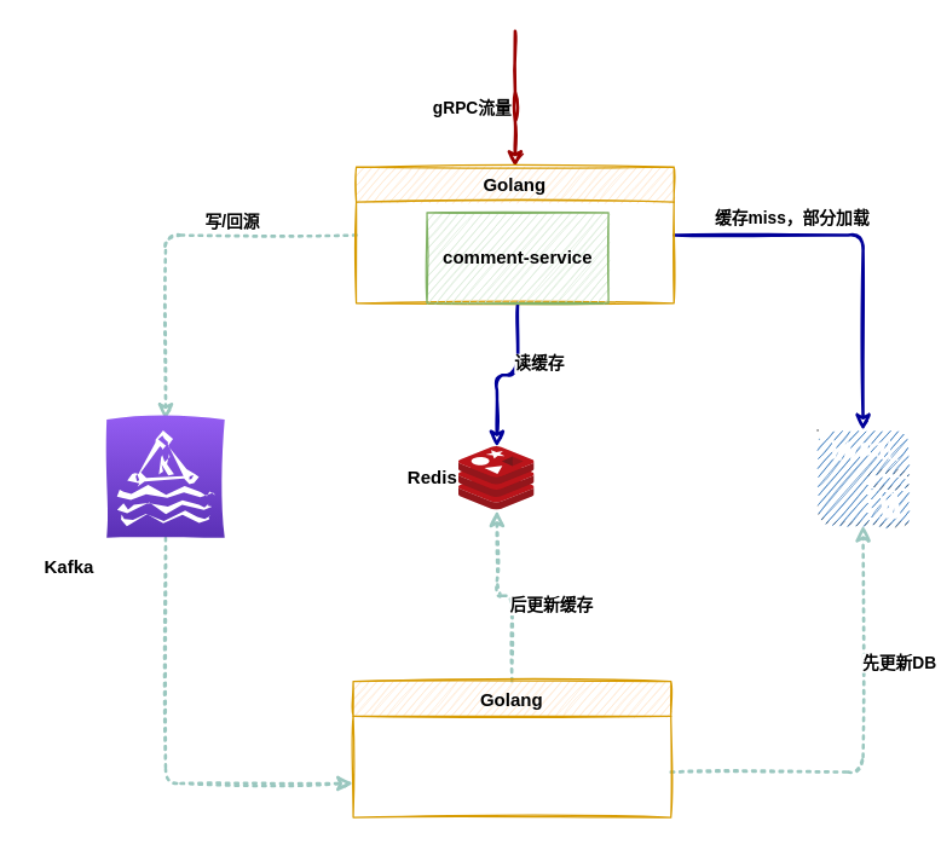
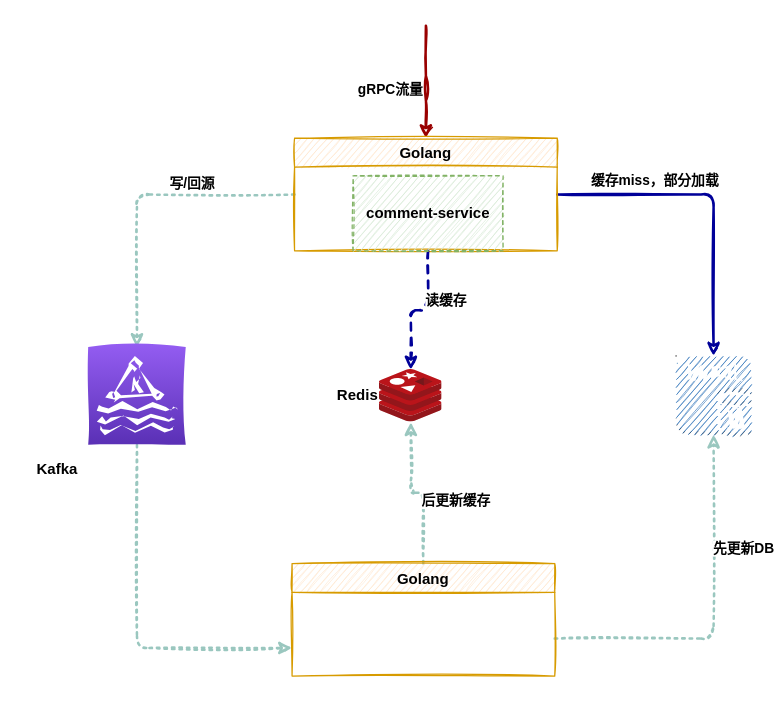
  <mxCell id="0" />
  <mxCell id="1" parent="0" />
  <mxCell id="2" style="edgeStyle=orthogonalEdgeStyle;rounded=1;sketch=1;orthogonalLoop=1;jettySize=auto;html=1;entryX=0.5;entryY=0;entryDx=0;entryDy=0;strokeWidth=2;fontColor=#000000;strokeColor=#990000;" edge="1" parent="1" target="7"><mxGeometry relative="1" as="geometry"><Array as="points"><mxPoint x="340" y="70" /><mxPoint x="340" y="70" /></Array><mxPoint x="340" y="20" as="sourcePoint" /></mxGeometry></mxCell>
  <mxCell id="3" style="edgeStyle=orthogonalEdgeStyle;rounded=1;sketch=1;orthogonalLoop=1;jettySize=auto;html=1;strokeColor=#9AC7BF;strokeWidth=2;fontColor=#000000;dashed=1;dashPattern=1 2;" edge="1" parent="1" source="7" target="19"><mxGeometry relative="1" as="geometry" /></mxCell>
  <mxCell id="4" value="写/回源" style="edgeLabel;html=1;align=center;verticalAlign=bottom;resizable=0;points=[];fontColor=#000000;fontStyle=1;labelPosition=center;verticalLabelPosition=top;" vertex="1" connectable="0" parent="3"><mxGeometry x="-0.333" y="-1" relative="1" as="geometry"><mxPoint as="offset" /></mxGeometry></mxCell>
  <mxCell id="5" style="edgeStyle=orthogonalEdgeStyle;rounded=1;sketch=1;orthogonalLoop=1;jettySize=auto;html=1;entryX=0.5;entryY=0;entryDx=0;entryDy=0;entryPerimeter=0;strokeWidth=2;fontColor=#000000;strokeColor=#000099;" edge="1" parent="1" source="7" target="17"><mxGeometry relative="1" as="geometry" /></mxCell>
  <mxCell id="6" value="缓存miss，部分加载" style="edgeLabel;html=1;align=center;verticalAlign=bottom;resizable=0;points=[];fontColor=#000000;fontStyle=1;labelPosition=center;verticalLabelPosition=top;" vertex="1" connectable="0" parent="5"><mxGeometry x="-0.392" y="3" relative="1" as="geometry"><mxPoint as="offset" /></mxGeometry></mxCell>
  <mxCell id="7" value="Golang" style="swimlane;sketch=1;fillColor=#ffe6cc;strokeColor=#d79b00;" vertex="1" parent="1"><mxGeometry x="235" y="110" width="210" height="90" as="geometry" /></mxCell>
- <mxCell id="8" style="edgeStyle=orthogonalEdgeStyle;rounded=1;sketch=1;orthogonalLoop=1;jettySize=auto;html=1;strokeWidth=2;fontColor=#000000;strokeColor=#000099;" edge="1" parent="1" source="10" target="11"><mxGeometry relative="1" as="geometry" /></mxCell>
+ <mxCell id="8" style="edgeStyle=orthogonalEdgeStyle;rounded=1;sketch=1;orthogonalLoop=1;jettySize=auto;html=1;strokeWidth=2;fontColor=#000000;strokeColor=#000099;dashed=1;" edge="1" parent="1" source="10" target="11"><mxGeometry relative="1" as="geometry" /></mxCell>
  <mxCell id="9" value="读缓存" style="edgeLabel;html=1;align=left;verticalAlign=middle;resizable=0;points=[];fontStyle=1;labelPosition=right;verticalLabelPosition=middle;" vertex="1" connectable="0" parent="8"><mxGeometry x="-0.274" y="-4" relative="1" as="geometry"><mxPoint as="offset" /></mxGeometry></mxCell>
- <mxCell id="10" value="comment-service" style="whiteSpace=wrap;html=1;sketch=1;fontStyle=1;fillColor=#d5e8d4;strokeColor=#82b366;" vertex="1" parent="1"><mxGeometry x="281.75" y="140" width="120" height="60" as="geometry" /></mxCell>
+ <mxCell id="10" value="comment-service" style="whiteSpace=wrap;html=1;sketch=1;fontStyle=1;fillColor=#d5e8d4;strokeColor=#82b366;dashed=1;" vertex="1" parent="1"><mxGeometry x="281.75" y="140" width="120" height="60" as="geometry" /></mxCell>
  <mxCell id="11" value="&lt;b&gt;Redis&lt;/b&gt;" style="aspect=fixed;html=1;points=[];align=right;image;fontSize=12;image=img/lib/mscae/Cache_Redis_Product.svg;sketch=1;labelPosition=left;verticalLabelPosition=middle;verticalAlign=middle;" vertex="1" parent="1"><mxGeometry x="303" y="295" width="50" height="42" as="geometry" /></mxCell>
  <mxCell id="12" style="edgeStyle=orthogonalEdgeStyle;rounded=1;sketch=1;orthogonalLoop=1;jettySize=auto;html=1;dashed=1;dashPattern=1 2;strokeColor=#9AC7BF;strokeWidth=2;fontColor=#000000;" edge="1" parent="1" source="16" target="11"><mxGeometry relative="1" as="geometry" /></mxCell>
  <mxCell id="13" value="后更新缓存" style="edgeLabel;html=1;align=left;verticalAlign=middle;resizable=0;points=[];fontStyle=1;labelPosition=right;verticalLabelPosition=middle;" vertex="1" connectable="0" parent="12"><mxGeometry x="-0.166" y="3" relative="1" as="geometry"><mxPoint as="offset" /></mxGeometry></mxCell>
  <mxCell id="14" style="edgeStyle=orthogonalEdgeStyle;rounded=1;sketch=1;orthogonalLoop=1;jettySize=auto;html=1;entryX=0.5;entryY=0.975;entryDx=0;entryDy=0;entryPerimeter=0;dashed=1;dashPattern=1 2;strokeColor=#9AC7BF;strokeWidth=2;fontColor=#000000;" edge="1" parent="1" source="16" target="17"><mxGeometry relative="1" as="geometry"><Array as="points"><mxPoint x="570" y="510" /></Array></mxGeometry></mxCell>
  <mxCell id="15" value="先更新DB" style="edgeLabel;html=1;align=left;verticalAlign=middle;resizable=0;points=[];fontStyle=1;labelPosition=right;verticalLabelPosition=middle;" vertex="1" connectable="0" parent="14"><mxGeometry x="0.38" y="2" relative="1" as="geometry"><mxPoint as="offset" /></mxGeometry></mxCell>
  <mxCell id="16" value="Golang" style="swimlane;sketch=1;fillColor=#ffe6cc;strokeColor=#d79b00;" vertex="1" parent="1"><mxGeometry x="233" y="450" width="210" height="90" as="geometry" /></mxCell>
  <mxCell id="17" value="" style="outlineConnect=0;dashed=0;verticalLabelPosition=bottom;verticalAlign=top;align=center;html=1;shape=mxgraph.aws3.mysql_db_instance;fillColor=#2E73B8;gradientColor=none;sketch=1;" vertex="1" parent="1"><mxGeometry x="540" y="284" width="60" height="64.5" as="geometry" /></mxCell>
  <mxCell id="18" style="edgeStyle=orthogonalEdgeStyle;rounded=1;sketch=1;orthogonalLoop=1;jettySize=auto;html=1;entryX=0;entryY=0.75;entryDx=0;entryDy=0;dashed=1;dashPattern=1 2;strokeColor=#9AC7BF;strokeWidth=2;fontColor=#000000;" edge="1" parent="1" source="19" target="16"><mxGeometry relative="1" as="geometry"><Array as="points"><mxPoint x="109" y="518" /></Array></mxGeometry></mxCell>
  <mxCell id="19" value="" style="outlineConnect=0;fontColor=#232F3E;gradientColor=#945DF2;gradientDirection=north;fillColor=#5A30B5;strokeColor=#ffffff;dashed=0;verticalLabelPosition=bottom;verticalAlign=top;align=center;html=1;fontSize=12;fontStyle=0;aspect=fixed;shape=mxgraph.aws4.resourceIcon;resIcon=mxgraph.aws4.managed_streaming_for_kafka;sketch=1;" vertex="1" parent="1"><mxGeometry x="70" y="277" width="78" height="78" as="geometry" /></mxCell>
  <mxCell id="20" value="Kafka" style="text;html=1;align=center;verticalAlign=middle;resizable=0;points=[];autosize=1;fontColor=#000000;fontStyle=1" vertex="1" parent="1"><mxGeometry x="20" y="365" width="50" height="20" as="geometry" /></mxCell>
  <mxCell id="21" value="gRPC流量" style="edgeLabel;html=1;align=right;verticalAlign=middle;resizable=0;points=[];fontColor=#000000;fontStyle=1;labelPosition=left;verticalLabelPosition=middle;" vertex="1" connectable="0" parent="1"><mxGeometry x="338" y="70" as="geometry" /></mxCell>
